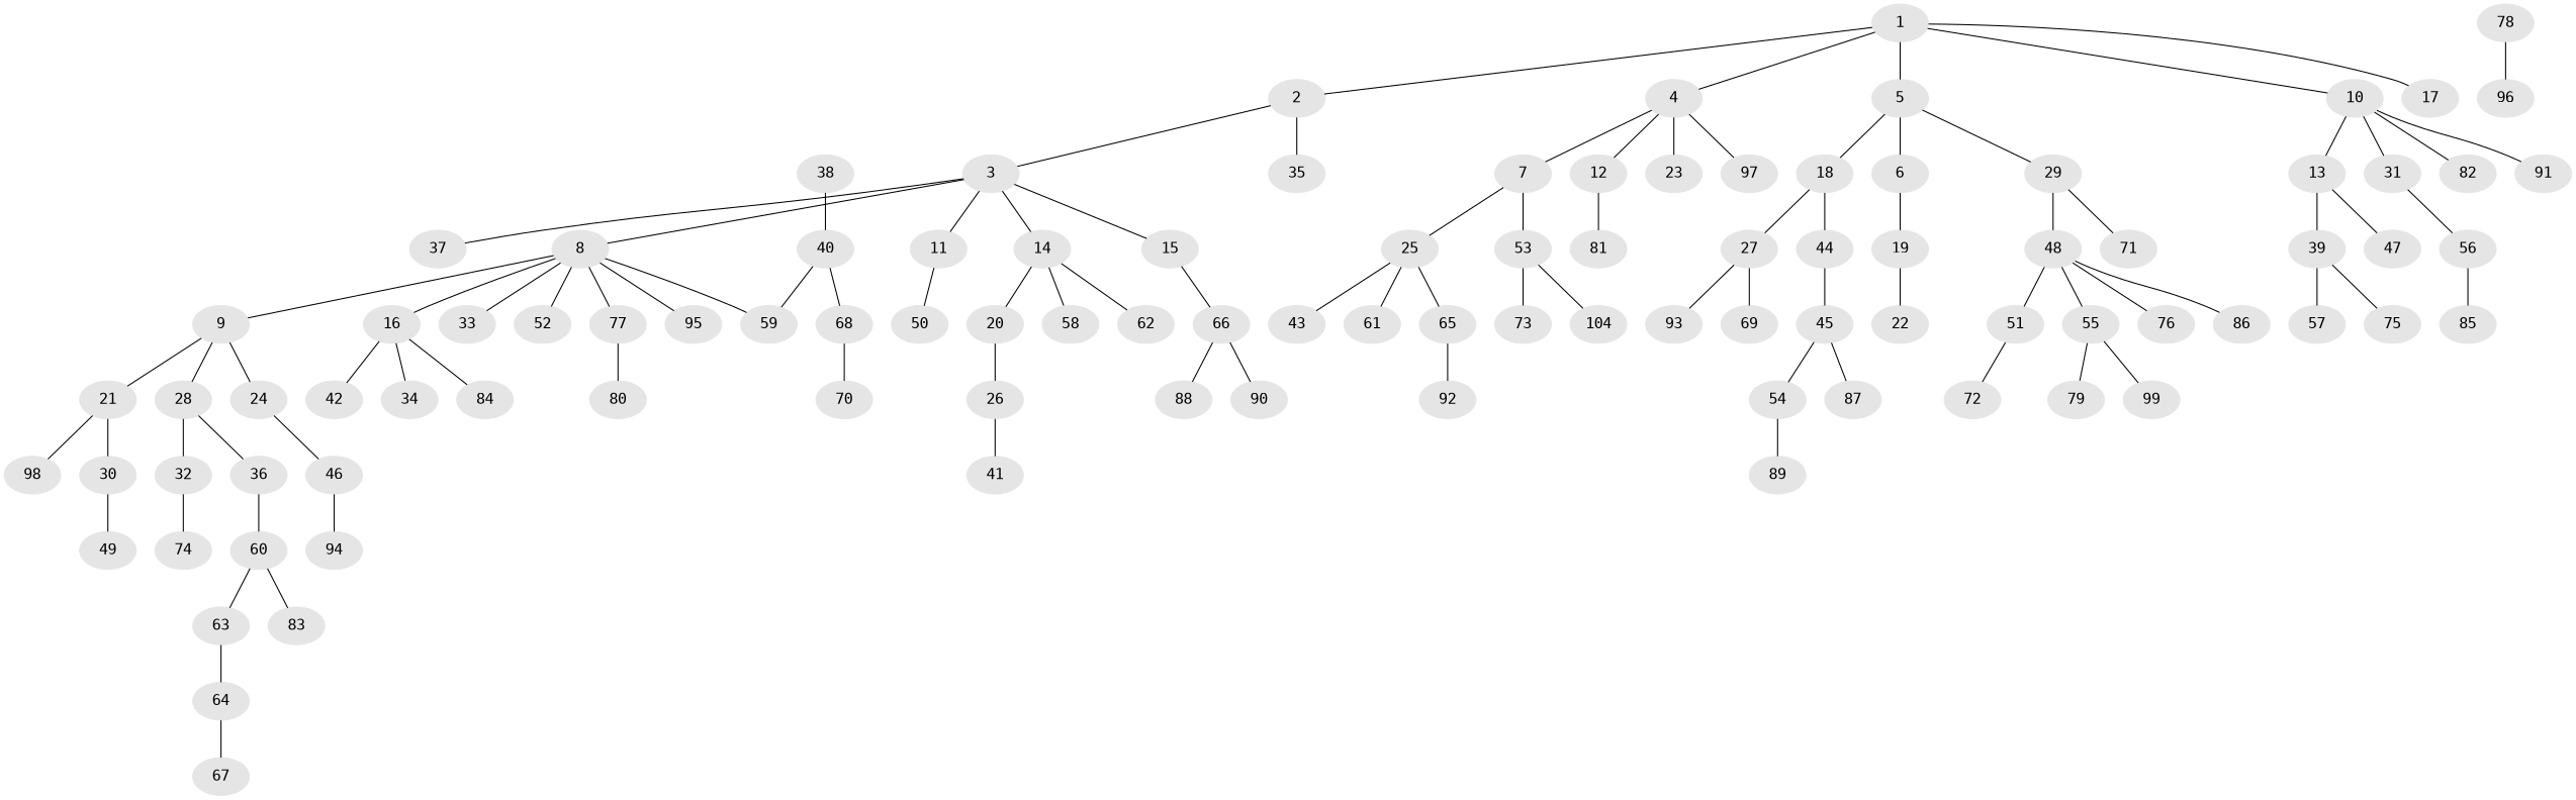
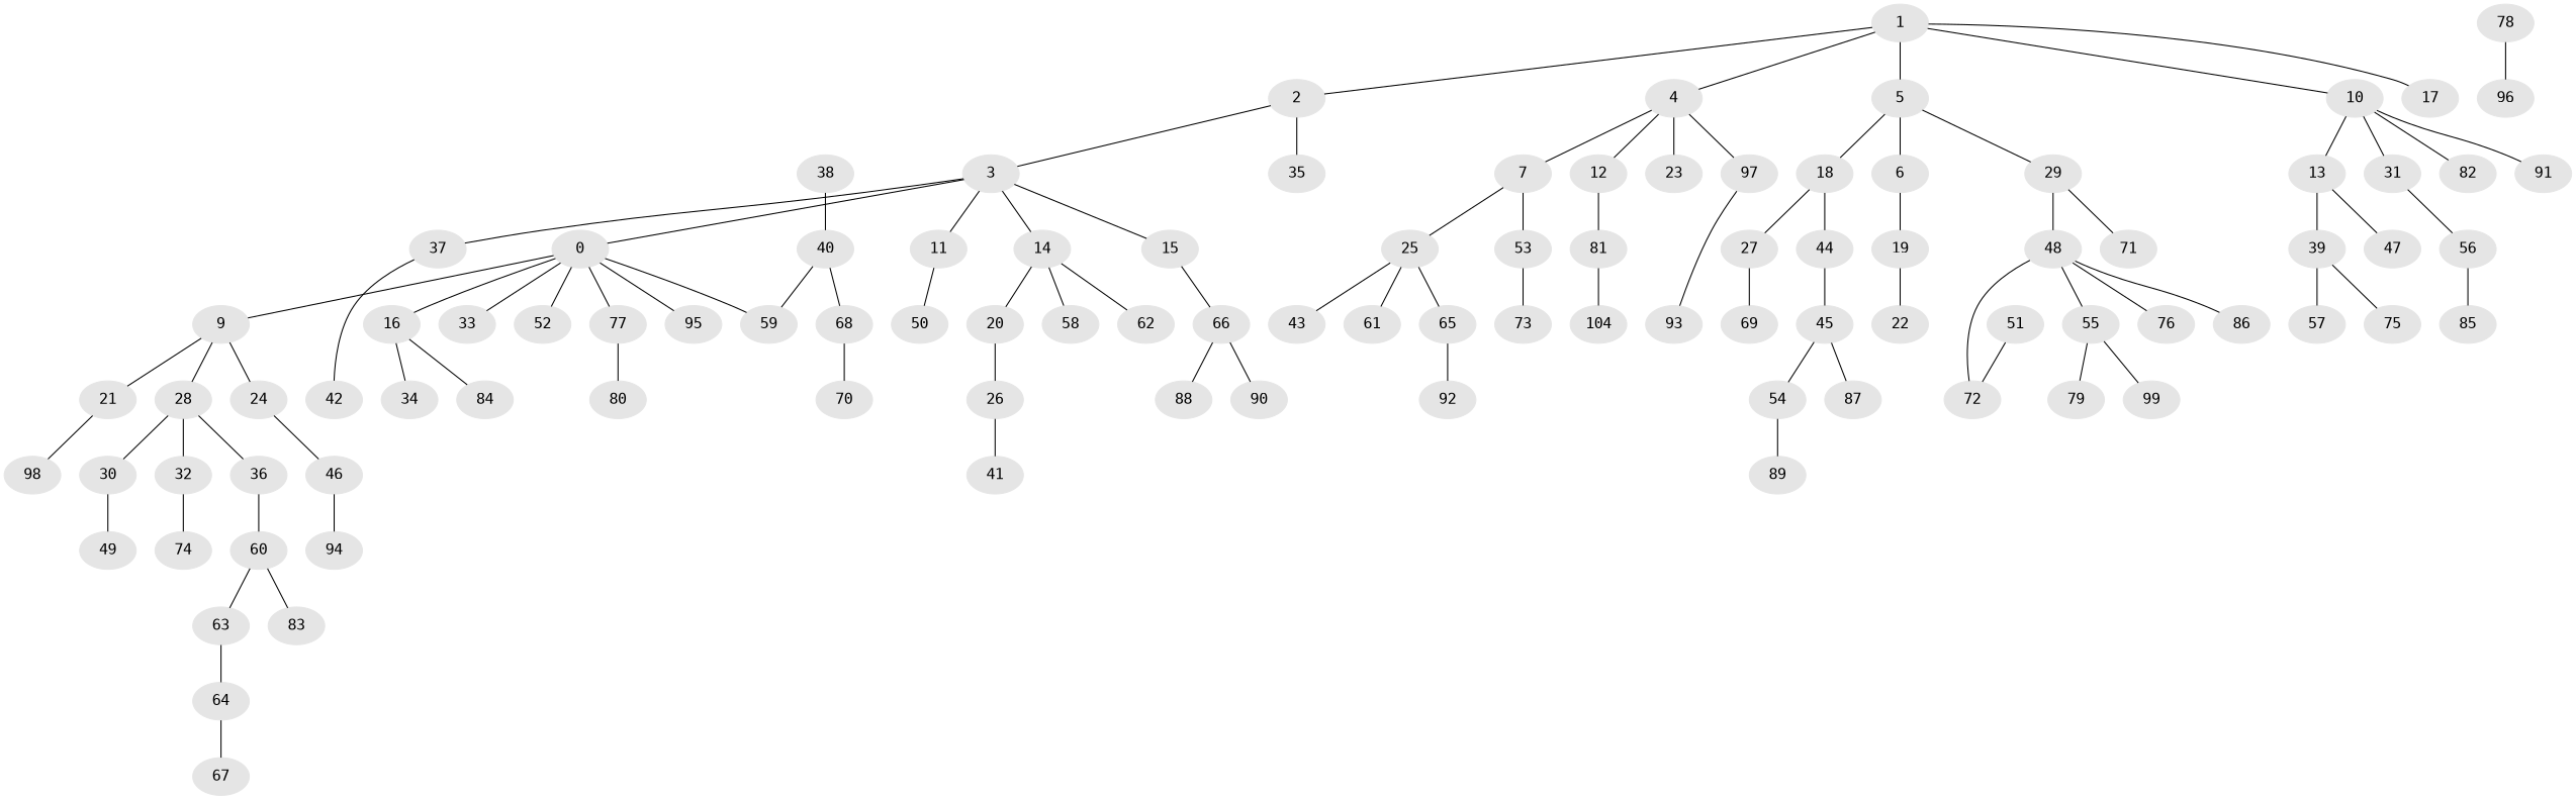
  graph {
    fontname="DejaVu Sans Mono"
    node [color=gray90 fontname="DejaVu Sans Mono" style=filled]
    edge [fontname="DejaVu Sans Mono"]
    1
    2
    4
    5
    10
    17
    3
    35
    7
    12
    23
    97
    6
    18
    29
    13
    31
    82
    91
-   8
+   8 [label=0]
    11
    14
    15
    37
    9
    16
    33
    52
    77
    95
    59
    50
    20
    58
    62
    66
    25
    53
    81
    19
    27
    44
    48
    71
    22
    43
    61
    65
    73
    n50 [label=104]
    21
    24
    28
    34
    42
    84
    38
    40
    80
    98
    46
    30
    32
    36
    39
    47
    56
    57
    75
    26
    88
    90
    69
    93
    41
    94
    92
    49
    74
    60
    45
    51
    55
    76
    86
    85
    78
    96
    63
    83
    68
    70
    54
    87
    89
    72
    79
    99
    64
    67
    1 -- 2
    1 -- 4
    1 -- 5
    1 -- 10
    1 -- 17
    2 -- 3
    2 -- 35
    4 -- 7
    4 -- 12
    4 -- 23
    4 -- 97
    5 -- 6
    5 -- 18
    5 -- 29
    10 -- 13
    10 -- 31
    10 -- 82
    10 -- 91
    3 -- 8
    3 -- 11
    3 -- 14
    3 -- 15
    3 -- 37
    7 -- 25
    7 -- 53
    12 -- 81
    6 -- 19
    18 -- 27
    18 -- 44
    29 -- 48
    29 -- 71
    13 -- 39
    13 -- 47
    31 -- 56
    8 -- 9
    8 -- 16
    8 -- 33
    8 -- 52
    8 -- 77
    8 -- 95
    8 -- 59
    11 -- 50
    14 -- 20
    14 -- 58
    14 -- 62
    15 -- 66
    9 -- 21
    9 -- 24
    9 -- 28
    16 -- 34
-   16 -- 42
+   37 -- 42
    16 -- 84
    77 -- 80
    20 -- 26
    66 -- 88
    66 -- 90
    25 -- 43
    25 -- 61
    25 -- 65
    53 -- 73
-   53 -- n50
+   81 -- n50
    19 -- 22
    27 -- 69
-   27 -- 93
+   97 -- 93
    44 -- 45
-   48 -- 51
+   48 -- 72
    48 -- 55
    48 -- 76
    48 -- 86
    65 -- 92
    21 -- 98
    24 -- 46
-   21 -- 30
+   28 -- 30
    28 -- 32
    28 -- 36
    38 -- 40
    40 -- 59
    40 -- 68
    46 -- 94
    30 -- 49
    32 -- 74
    36 -- 60
    39 -- 57
    39 -- 75
    56 -- 85
    26 -- 41
    60 -- 63
    60 -- 83
    45 -- 54
    45 -- 87
    51 -- 72
    55 -- 79
    55 -- 99
    78 -- 96
    63 -- 64
    68 -- 70
    54 -- 89
    64 -- 67
  }
